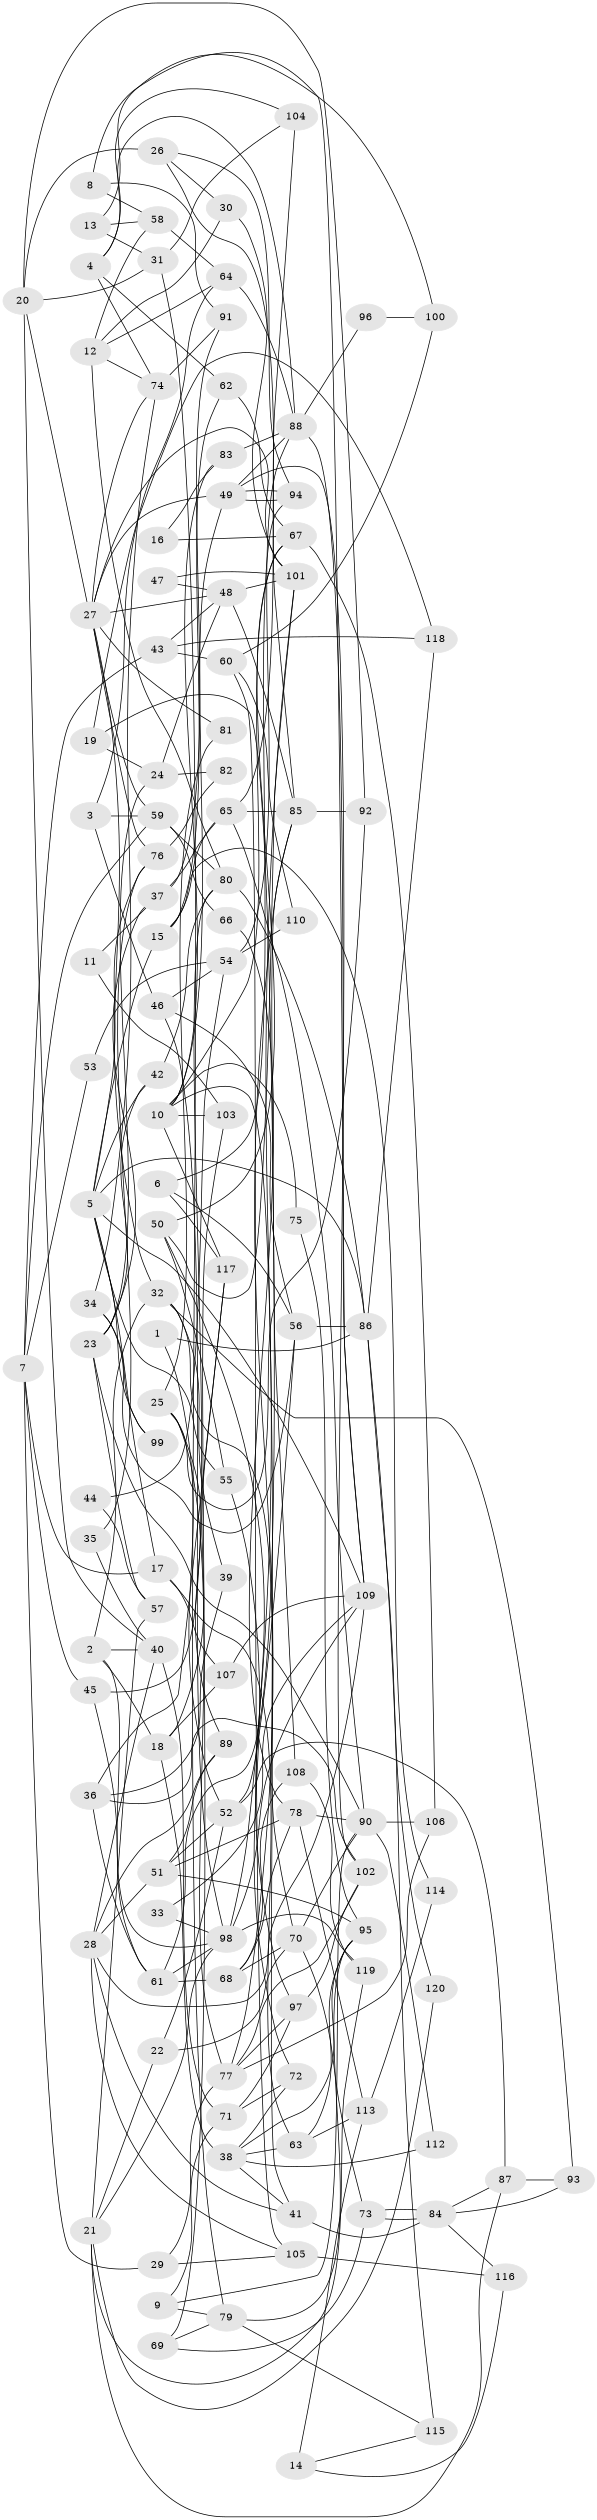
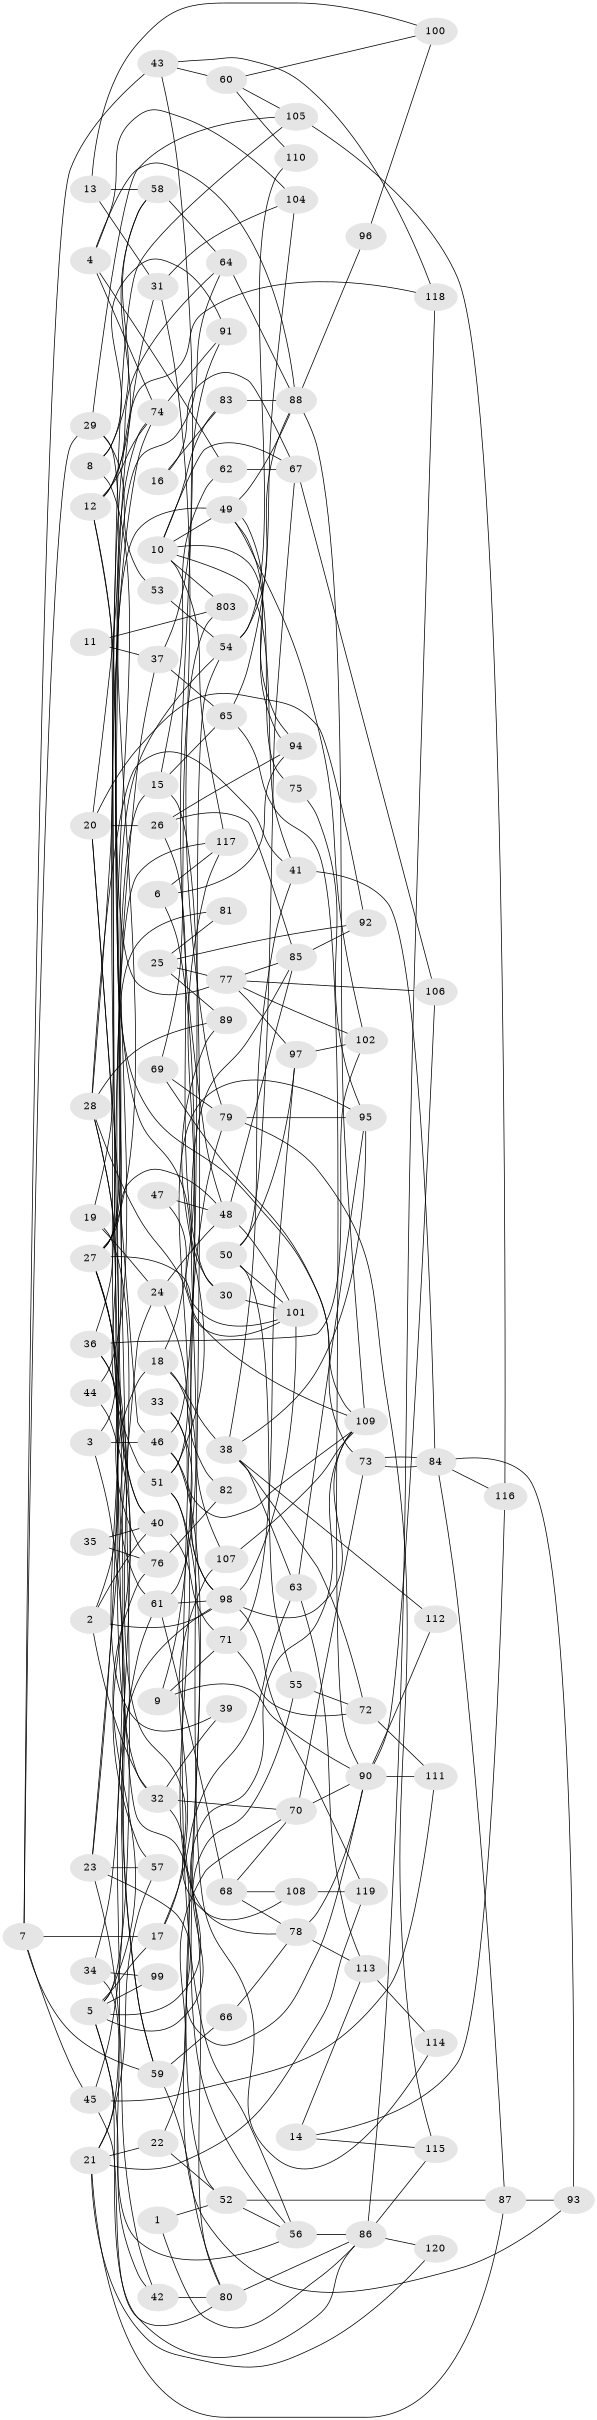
  graph {
    rankdir=LR
    node [color=gray90 style=filled]
    1
    52
    86
    56
    87
    115
    118
    120
    2
    18
    32
    40
    98
    117
    107
    38
    70
    39
    93
    71
    109
    119
    101
    3
    46
    59
    64
    54
    80
    66
    88
    4
    62
    74
    104
    67
    91
    96
    5
    15
    17
    42
    55
    76
    99
    65
    114
    63
    72
    82
    6
    94
    7
    29
    43
    45
    77
    105
    53
    48
    60
    61
+   111
    8
    58
    9
    79
    90
    97
    95
    112
    106
    10
    41
    49
    75
    83
-   103
+   103 [label=803]
    84
    102
    11
    37
    12
    30
    13
    31
    100
    14
    113
    116
    85
    16
    19
    24
    108
    20
    26
    27
    92
    81
    21
    22
    57
    73
    23
    25
    89
    28
    51
    78
    33
    34
    35
    36
    68
    110
    44
    47
    50
    69
    1 -- 52
    1 -- 86
    52 -- 56
    52 -- 87
    86 -- 115
    86 -- 118
    86 -- 120
    56 -- 86
    87 -- 93
    2 -- 18
    2 -- 32
    2 -- 40
    2 -- 98
    18 -- 117
    18 -- 107
    18 -- 38
    32 -- 70
    32 -- 39
    32 -- 93
    40 -- 71
    98 -- 109
    98 -- 119
    98 -- 101
    107 -- 109
    38 -- 63
    38 -- 72
    38 -- 95
    38 -- 112
    38 -- 41
    70 -- 90
    70 -- 73
    71 -- 72
    71 -- 97
    3 -- 46
    3 -- 59
    3 -- 64
    46 -- 56
    46 -- 98
    46 -- 54
    59 -- 80
    59 -- 66
    64 -- 88
    54 -- 88
    54 -- 110
    80 -- 86
    66 -- 78
    88 -- 109
    88 -- 96
    4 -- 88
    4 -- 62
    4 -- 74
    4 -- 104
    62 -- 67
    74 -- 91
    67 -- 106
    96 -- 100
    5 -- 86
    5 -- 109
    5 -- 15
    5 -- 17
    5 -- 42
    5 -- 55
    5 -- 76
    5 -- 99
    15 -- 62
    15 -- 65
    15 -- 114
    17 -- 107
    17 -- 63
    42 -- 80
    55 -- 72
    76 -- 82
    65 -- 104
    65 -- 90
-   65 -- 85
    63 -- 95
    63 -- 113
+   72 -- 111
    6 -- 56
    6 -- 117
    6 -- 94
    7 -- 59
    7 -- 17
    7 -- 29
    7 -- 43
    7 -- 45
    29 -- 77
    29 -- 105
-   7 -- 53
+   29 -- 53
    43 -- 118
    43 -- 48
    43 -- 60
    45 -- 80
    45 -- 61
+   45 -- 111
    77 -- 97
    77 -- 106
    77 -- 102
    77 -- 85
    105 -- 116
    53 -- 54
    48 -- 101
    48 -- 85
    60 -- 105
    60 -- 100
    60 -- 110
    61 -- 98
    61 -- 85
    61 -- 68
    8 -- 109
    8 -- 91
    8 -- 58
    58 -- 64
    9 -- 71
    9 -- 79
    9 -- 90
    79 -- 115
    79 -- 95
+   90 -- 111
    90 -- 112
    90 -- 106
    97 -- 102
    10 -- 117
    10 -- 67
    10 -- 41
    10 -- 49
    10 -- 75
    10 -- 83
    10 -- 103
    41 -- 84
    49 -- 88
    49 -- 94
    49 -- 94
    49 -- 102
    75 -- 95
    83 -- 88
    84 -- 87
    84 -- 93
    84 -- 116
    11 -- 103
    11 -- 37
    37 -- 91
    37 -- 65
    12 -- 64
    12 -- 80
    12 -- 74
    12 -- 58
    12 -- 30
    30 -- 101
    13 -- 58
    13 -- 31
    13 -- 100
    31 -- 104
    31 -- 79
    14 -- 115
    14 -- 113
    14 -- 116
    113 -- 114
    85 -- 92
    16 -- 67
    16 -- 83
    19 -- 118
    19 -- 24
    19 -- 108
    24 -- 82
    24 -- 48
    108 -- 119
    20 -- 40
    20 -- 31
    20 -- 26
-   20 -- 27
+   20 -- 46
    20 -- 92
    26 -- 94
    26 -- 30
    26 -- 85
    27 -- 32
    27 -- 101
    27 -- 59
    27 -- 74
    27 -- 76
    27 -- 48
    27 -- 49
    27 -- 81
    21 -- 87
    21 -- 120
    21 -- 98
    21 -- 119
    21 -- 22
    21 -- 57
    22 -- 52
    22 -- 70
    73 -- 84
    73 -- 84
    23 -- 42
    23 -- 90
    23 -- 37
    23 -- 24
    23 -- 57
    25 -- 77
    25 -- 92
    25 -- 81
    25 -- 89
    28 -- 40
    28 -- 109
    28 -- 105
    28 -- 41
    28 -- 89
    28 -- 51
    51 -- 52
    51 -- 95
    51 -- 89
    51 -- 78
    78 -- 90
    78 -- 113
    33 -- 98
    33 -- 109
    34 -- 56
    34 -- 74
    34 -- 99
    35 -- 40
    35 -- 76
    36 -- 117
    36 -- 39
    36 -- 61
    36 -- 102
    68 -- 70
    68 -- 108
    68 -- 78
    44 -- 54
    44 -- 57
    47 -- 101
    47 -- 48
    50 -- 101
    50 -- 67
    50 -- 55
    50 -- 97
    69 -- 79
    69 -- 103
    69 -- 73
  }
